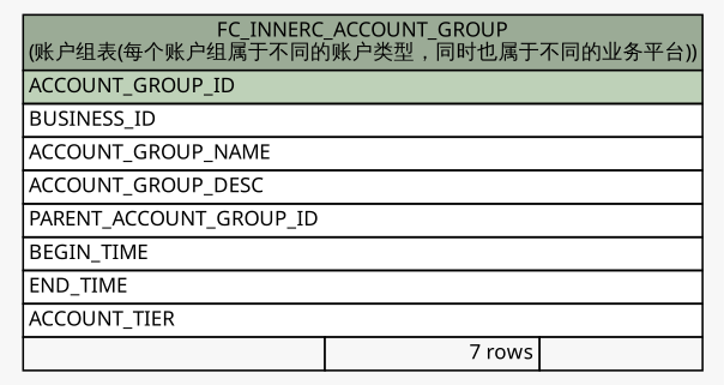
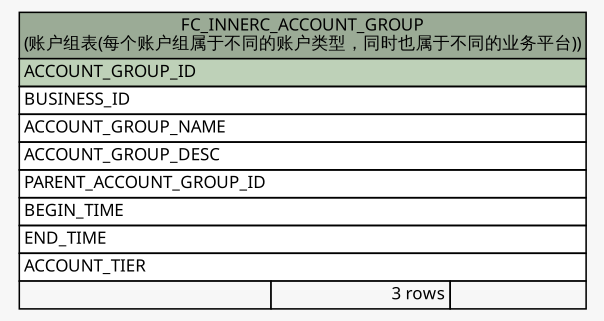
  digraph {
    bgcolor="#f7f7f7"
    fontname="Microsoft YaHei"
    fontsize=11
    nodesep=0.18
    rankdir=TB
    ranksep=0.46
-   n1 [fontname="Microsoft YaHei" fontsize=11 label=<     <TABLE BORDER="0" CELLBORDER="1" CELLSPACING="0" BGCOLOR="#ffffff">       <TR><TD COLSPAN="3" BGCOLOR="#9bab96" ALIGN="CENTER">FC_INNERC_ACCOUNT_GROUP<br/>(账户组表(每个账户组属于不同的账户类型，同时也属于不同的业务平台))</TD></TR>       <TR><TD PORT="ACCOUNT_GROUP_ID" COLSPAN="3" BGCOLOR="#bed1b8" ALIGN="LEFT">ACCOUNT_GROUP_ID</TD></TR>       <TR><TD PORT="BUSINESS_ID" COLSPAN="3" ALIGN="LEFT">BUSINESS_ID</TD></TR>       <TR><TD PORT="ACCOUNT_GROUP_NAME" COLSPAN="3" ALIGN="LEFT">ACCOUNT_GROUP_NAME</TD></TR>       <TR><TD PORT="ACCOUNT_GROUP_DESC" COLSPAN="3" ALIGN="LEFT">ACCOUNT_GROUP_DESC</TD></TR>       <TR><TD PORT="PARENT_ACCOUNT_GROUP_ID" COLSPAN="3" ALIGN="LEFT">PARENT_ACCOUNT_GROUP_ID</TD></TR>       <TR><TD PORT="BEGIN_TIME" COLSPAN="3" ALIGN="LEFT">BEGIN_TIME</TD></TR>       <TR><TD PORT="END_TIME" COLSPAN="3" ALIGN="LEFT">END_TIME</TD></TR>       <TR><TD PORT="ACCOUNT_TIER" COLSPAN="3" ALIGN="LEFT">ACCOUNT_TIER</TD></TR>       <TR><TD ALIGN="LEFT" BGCOLOR="#f7f7f7">  </TD><TD ALIGN="RIGHT" BGCOLOR="#f7f7f7">7 rows</TD><TD ALIGN="RIGHT" BGCOLOR="#f7f7f7">  </TD></TR>     </TABLE>> shape=plaintext]
+   n1 [fontname="Microsoft YaHei" fontsize=11 label=<     <TABLE BORDER="0" CELLBORDER="1" CELLSPACING="0" BGCOLOR="#ffffff">       <TR><TD COLSPAN="3" BGCOLOR="#9bab96" ALIGN="CENTER">FC_INNERC_ACCOUNT_GROUP<br/>(账户组表(每个账户组属于不同的账户类型，同时也属于不同的业务平台))</TD></TR>       <TR><TD PORT="ACCOUNT_GROUP_ID" COLSPAN="3" BGCOLOR="#bed1b8" ALIGN="LEFT">ACCOUNT_GROUP_ID</TD></TR>       <TR><TD PORT="BUSINESS_ID" COLSPAN="3" ALIGN="LEFT">BUSINESS_ID</TD></TR>       <TR><TD PORT="ACCOUNT_GROUP_NAME" COLSPAN="3" ALIGN="LEFT">ACCOUNT_GROUP_NAME</TD></TR>       <TR><TD PORT="ACCOUNT_GROUP_DESC" COLSPAN="3" ALIGN="LEFT">ACCOUNT_GROUP_DESC</TD></TR>       <TR><TD PORT="PARENT_ACCOUNT_GROUP_ID" COLSPAN="3" ALIGN="LEFT">PARENT_ACCOUNT_GROUP_ID</TD></TR>       <TR><TD PORT="BEGIN_TIME" COLSPAN="3" ALIGN="LEFT">BEGIN_TIME</TD></TR>       <TR><TD PORT="END_TIME" COLSPAN="3" ALIGN="LEFT">END_TIME</TD></TR>       <TR><TD PORT="ACCOUNT_TIER" COLSPAN="3" ALIGN="LEFT">ACCOUNT_TIER</TD></TR>       <TR><TD ALIGN="LEFT" BGCOLOR="#f7f7f7">  </TD><TD ALIGN="RIGHT" BGCOLOR="#f7f7f7">3 rows</TD><TD ALIGN="RIGHT" BGCOLOR="#f7f7f7">  </TD></TR>     </TABLE>> shape=plaintext]
  }
